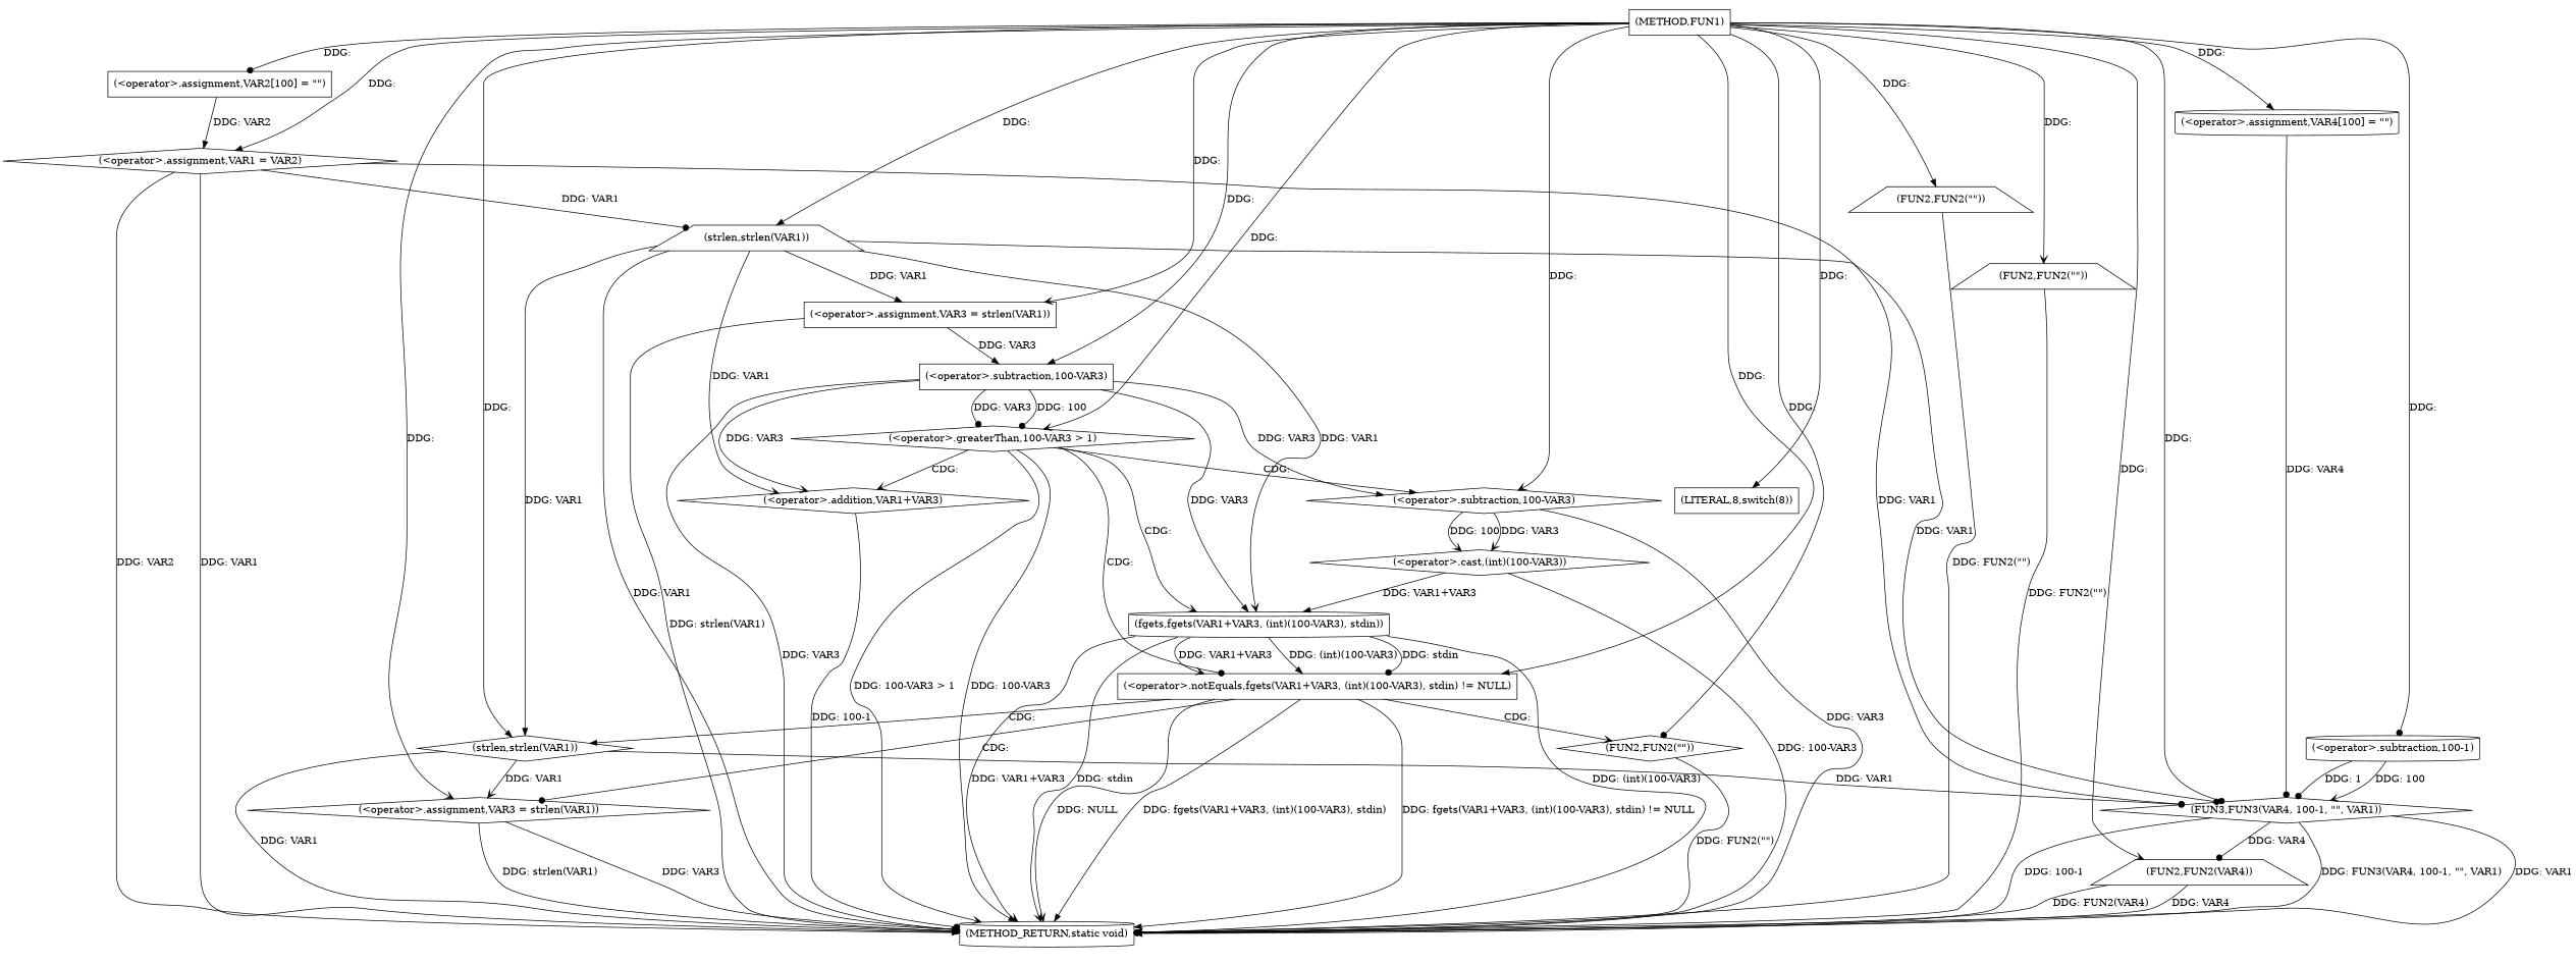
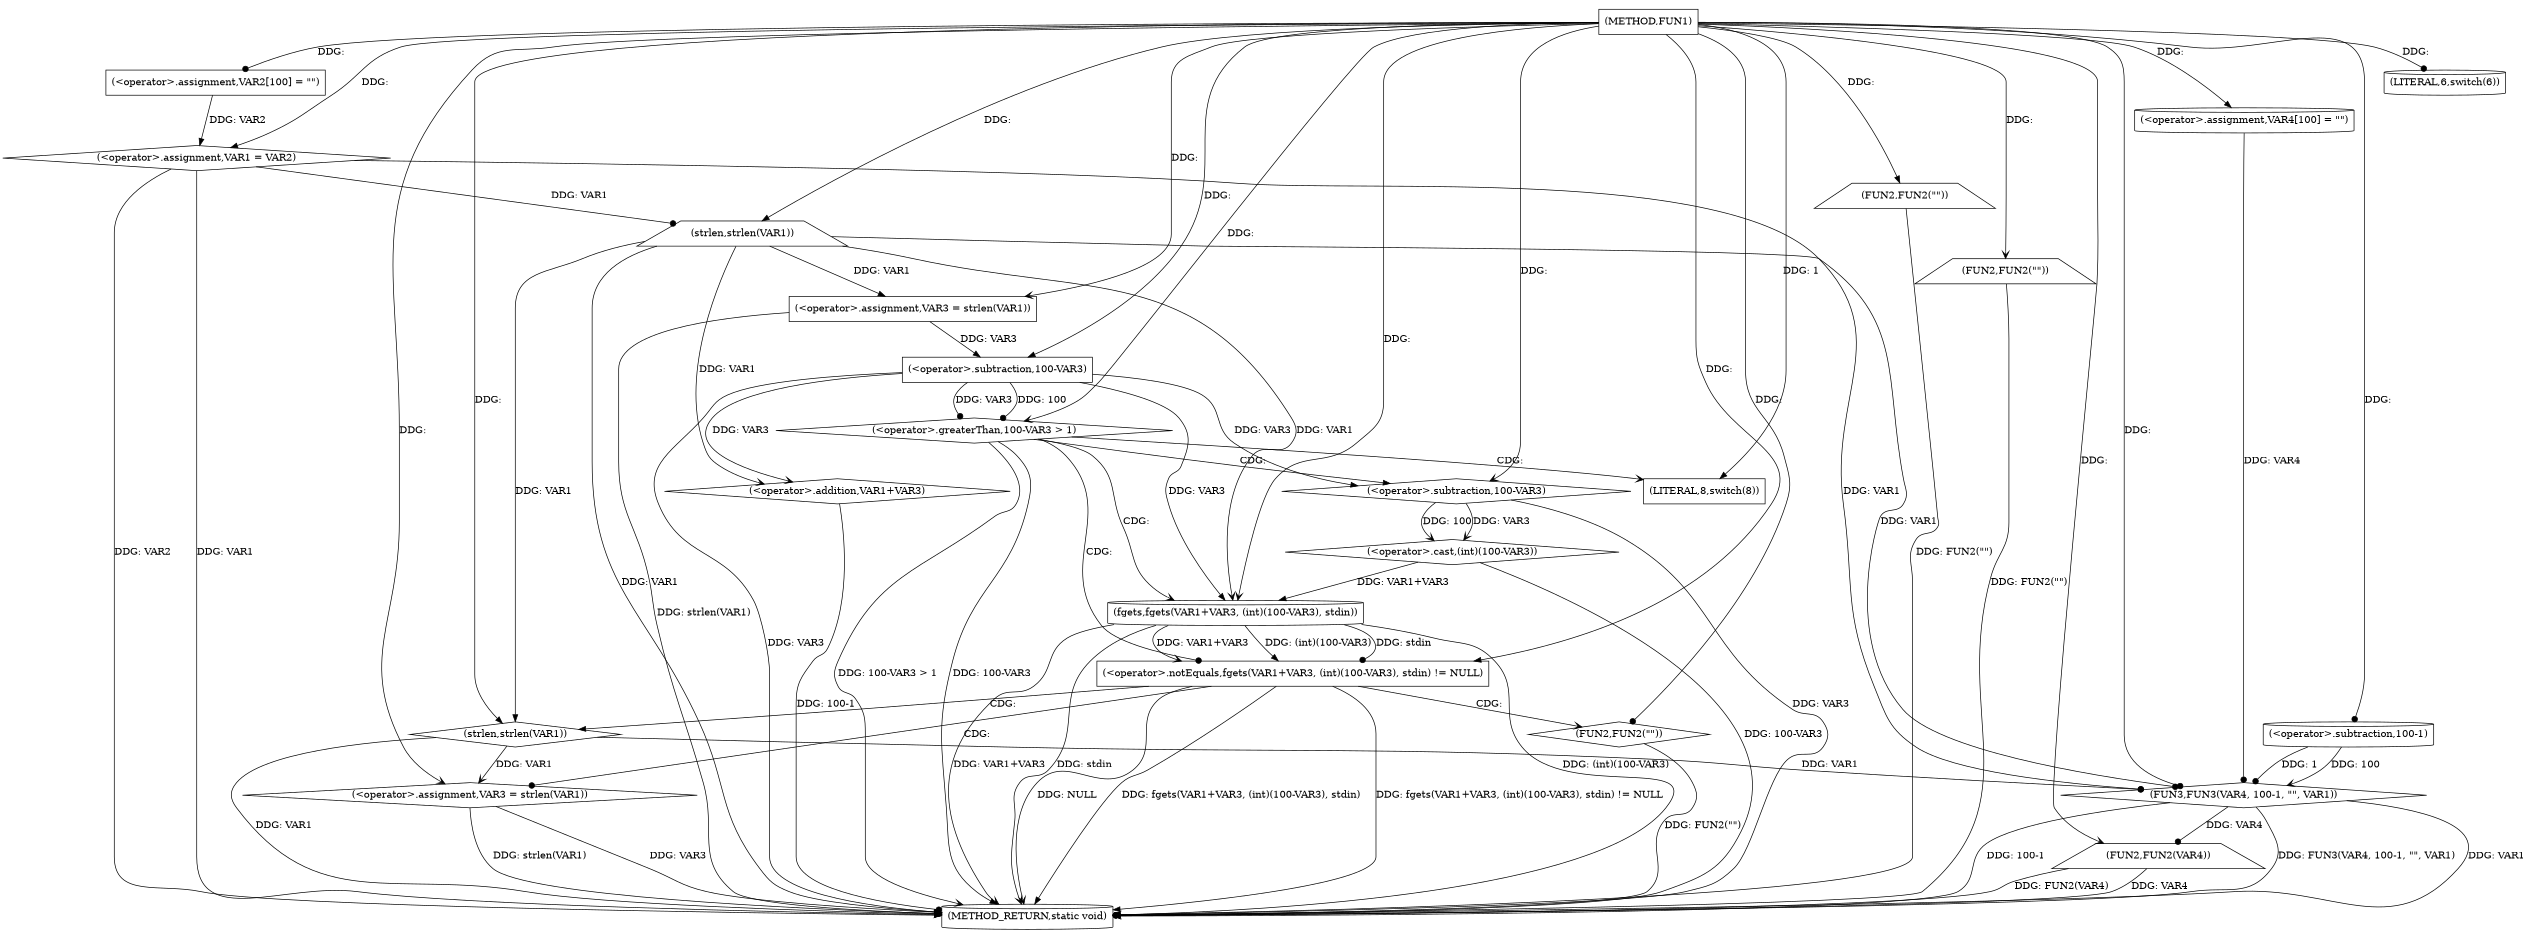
  digraph {
    node [shape=diamond]
    edge [arrowhead=normal]
    n1 [label="(METHOD,FUN1)" shape=box]
    n2 [label="(<operator>.assignment,VAR2[100] = \"\")" shape=box]
    n3 [label="(<operator>.assignment,VAR1 = VAR2)"]
+   n4 [label="(LITERAL,6,switch(6))" shape=cylinder]
    n5 [label="(<operator>.assignment,VAR3 = strlen(VAR1))" shape=box]
    n6 [label="(strlen,strlen(VAR1))" shape=trapezium]
    n7 [label="(<operator>.greaterThan,100-VAR3 > 1)"]
    n8 [label="(<operator>.subtraction,100-VAR3)" shape=box]
    n9 [label="(<operator>.notEquals,fgets(VAR1+VAR3, (int)(100-VAR3), stdin) != NULL)" shape=box]
    n10 [label="(fgets,fgets(VAR1+VAR3, (int)(100-VAR3), stdin))" shape=cylinder]
    n11 [label="(<operator>.subtraction,100-VAR3)"]
    n12 [label="(<operator>.assignment,VAR3 = strlen(VAR1))"]
    n13 [label="(strlen,strlen(VAR1))"]
    n14 [label="(FUN2,FUN2(\"\"))"]
    n15 [label="(FUN2,FUN2(\"\"))" shape=trapezium]
    n16 [label="(LITERAL,8,switch(8))" shape=box]
    n17 [label="(FUN2,FUN2(\"\"))" shape=trapezium]
    n18 [label="(<operator>.assignment,VAR4[100] = \"\")" shape=cylinder]
    n19 [label="(FUN3,FUN3(VAR4, 100-1, \"\", VAR1))"]
    n20 [label="(<operator>.subtraction,100-1)" shape=cylinder]
    n21 [label="(FUN2,FUN2(VAR4))" shape=trapezium]
    n22 [label="(METHOD_RETURN,static void)" shape=cylinder]
    n23 [label="(<operator>.addition,VAR1+VAR3)"]
    n24 [label="(<operator>.cast,(int)(100-VAR3))"]
    n1 -> n2 [arrowhead=dot label="DDG: "]
    n1 -> n3 [label="DDG: "]
+   n1 -> n4 [arrowhead=dot label="DDG: "]
    n1 -> n5 [arrowhead=vee label="DDG: "]
    n1 -> n6 [label="DDG: "]
    n1 -> n7 [arrowhead=vee label="DDG: "]
    n1 -> n8 [label="DDG: "]
    n1 -> n9 [label="DDG: "]
+   n1 -> n10 [arrowhead=vee label="DDG: "]
    n1 -> n11 [arrowhead=vee label="DDG: "]
    n1 -> n12 [arrowhead=vee label="DDG: "]
    n1 -> n13 [label="DDG: "]
    n1 -> n14 [arrowhead=dot label="DDG: "]
    n1 -> n15 [label="DDG: "]
-   n1 -> n16 [label="DDG: "]
+   n1 -> n16 [label="DDG: 1"]
    n1 -> n17 [arrowhead=vee label="DDG: "]
    n1 -> n18 [label="DDG: "]
    n1 -> n19 [arrowhead=dot label="DDG: "]
    n1 -> n20 [arrowhead=dot label="DDG: "]
    n1 -> n21 [arrowhead=vee label="DDG: "]
    n2 -> n3 [label="DDG: VAR2"]
    n3 -> n6 [arrowhead=dot label="DDG: VAR1"]
    n3 -> n19 [arrowhead=dot label="DDG: VAR1"]
    n3 -> n22 [label="DDG: VAR1"]
    n3 -> n22 [label="DDG: VAR2"]
    n5 -> n8 [label="DDG: VAR3"]
    n5 -> n22 [arrowhead=dot label="DDG: strlen(VAR1)"]
    n6 -> n5 [label="DDG: VAR1"]
    n6 -> n10 [arrowhead=vee label="DDG: VAR1"]
    n6 -> n13 [label="DDG: VAR1"]
    n6 -> n19 [arrowhead=dot label="DDG: VAR1"]
    n6 -> n22 [label="DDG: VAR1"]
    n6 -> n23 [arrowhead=vee label="DDG: VAR1"]
    n7 -> n9 [arrowhead=dot label="CDG: "]
    n7 -> n10 [arrowhead=vee label="CDG: "]
    n7 -> n11 [label="CDG: "]
    n7 -> n22 [arrowhead=vee label="DDG: 100-VAR3 > 1"]
    n7 -> n22 [label="DDG: 100-VAR3"]
-   n7 -> n23 [arrowhead=vee label="CDG: "]
+   n7 -> n16 [arrowhead=vee label="CDG: "]
    n8 -> n7 [arrowhead=dot label="DDG: 100"]
    n8 -> n7 [arrowhead=dot label="DDG: VAR3"]
    n8 -> n10 [label="DDG: VAR3"]
    n8 -> n11 [label="DDG: VAR3"]
    n8 -> n22 [label="DDG: VAR3"]
    n8 -> n23 [arrowhead=vee label="DDG: VAR3"]
    n9 -> n12 [arrowhead=dot label="CDG: "]
    n9 -> n13 [label="CDG: "]
    n9 -> n14 [arrowhead=vee label="CDG: "]
    n9 -> n22 [arrowhead=vee label="DDG: NULL"]
    n9 -> n22 [label="DDG: fgets(VAR1+VAR3, (int)(100-VAR3), stdin)"]
    n9 -> n22 [label="DDG: fgets(VAR1+VAR3, (int)(100-VAR3), stdin) != NULL"]
    n10 -> n9 [arrowhead=vee label="DDG: VAR1+VAR3"]
    n10 -> n9 [label="DDG: (int)(100-VAR3)"]
    n10 -> n9 [arrowhead=dot label="DDG: stdin"]
    n10 -> n22 [label="DDG: (int)(100-VAR3)"]
    n10 -> n22 [arrowhead=vee label="DDG: VAR1+VAR3"]
    n10 -> n22 [arrowhead=vee label="DDG: stdin"]
    n11 -> n22 [arrowhead=vee label="DDG: VAR3"]
    n11 -> n24 [arrowhead=vee label="DDG: 100"]
    n11 -> n24 [arrowhead=vee label="DDG: VAR3"]
    n12 -> n22 [label="DDG: VAR3"]
    n12 -> n22 [label="DDG: strlen(VAR1)"]
    n13 -> n12 [arrowhead=vee label="DDG: VAR1"]
    n13 -> n19 [arrowhead=dot label="DDG: VAR1"]
    n13 -> n22 [arrowhead=vee label="DDG: VAR1"]
    n14 -> n22 [label="DDG: FUN2(\"\")"]
    n15 -> n22 [label="DDG: FUN2(\"\")"]
    n17 -> n22 [arrowhead=dot label="DDG: FUN2(\"\")"]
    n18 -> n19 [arrowhead=dot label="DDG: VAR4"]
    n19 -> n21 [arrowhead=dot label="DDG: VAR4"]
    n19 -> n22 [label="DDG: 100-1"]
    n19 -> n22 [arrowhead=dot label="DDG: FUN3(VAR4, 100-1, \"\", VAR1)"]
    n19 -> n22 [arrowhead=dot label="DDG: VAR1"]
    n20 -> n19 [arrowhead=vee label="DDG: 100"]
    n20 -> n19 [arrowhead=dot label="DDG: 1"]
    n21 -> n22 [label="DDG: VAR4"]
    n21 -> n22 [label="DDG: FUN2(VAR4)"]
    n23 -> n22 [arrowhead=dot label="DDG: 100-1"]
    n24 -> n10 [label="DDG: VAR1+VAR3"]
    n24 -> n22 [arrowhead=vee label="DDG: 100-VAR3"]
  }
